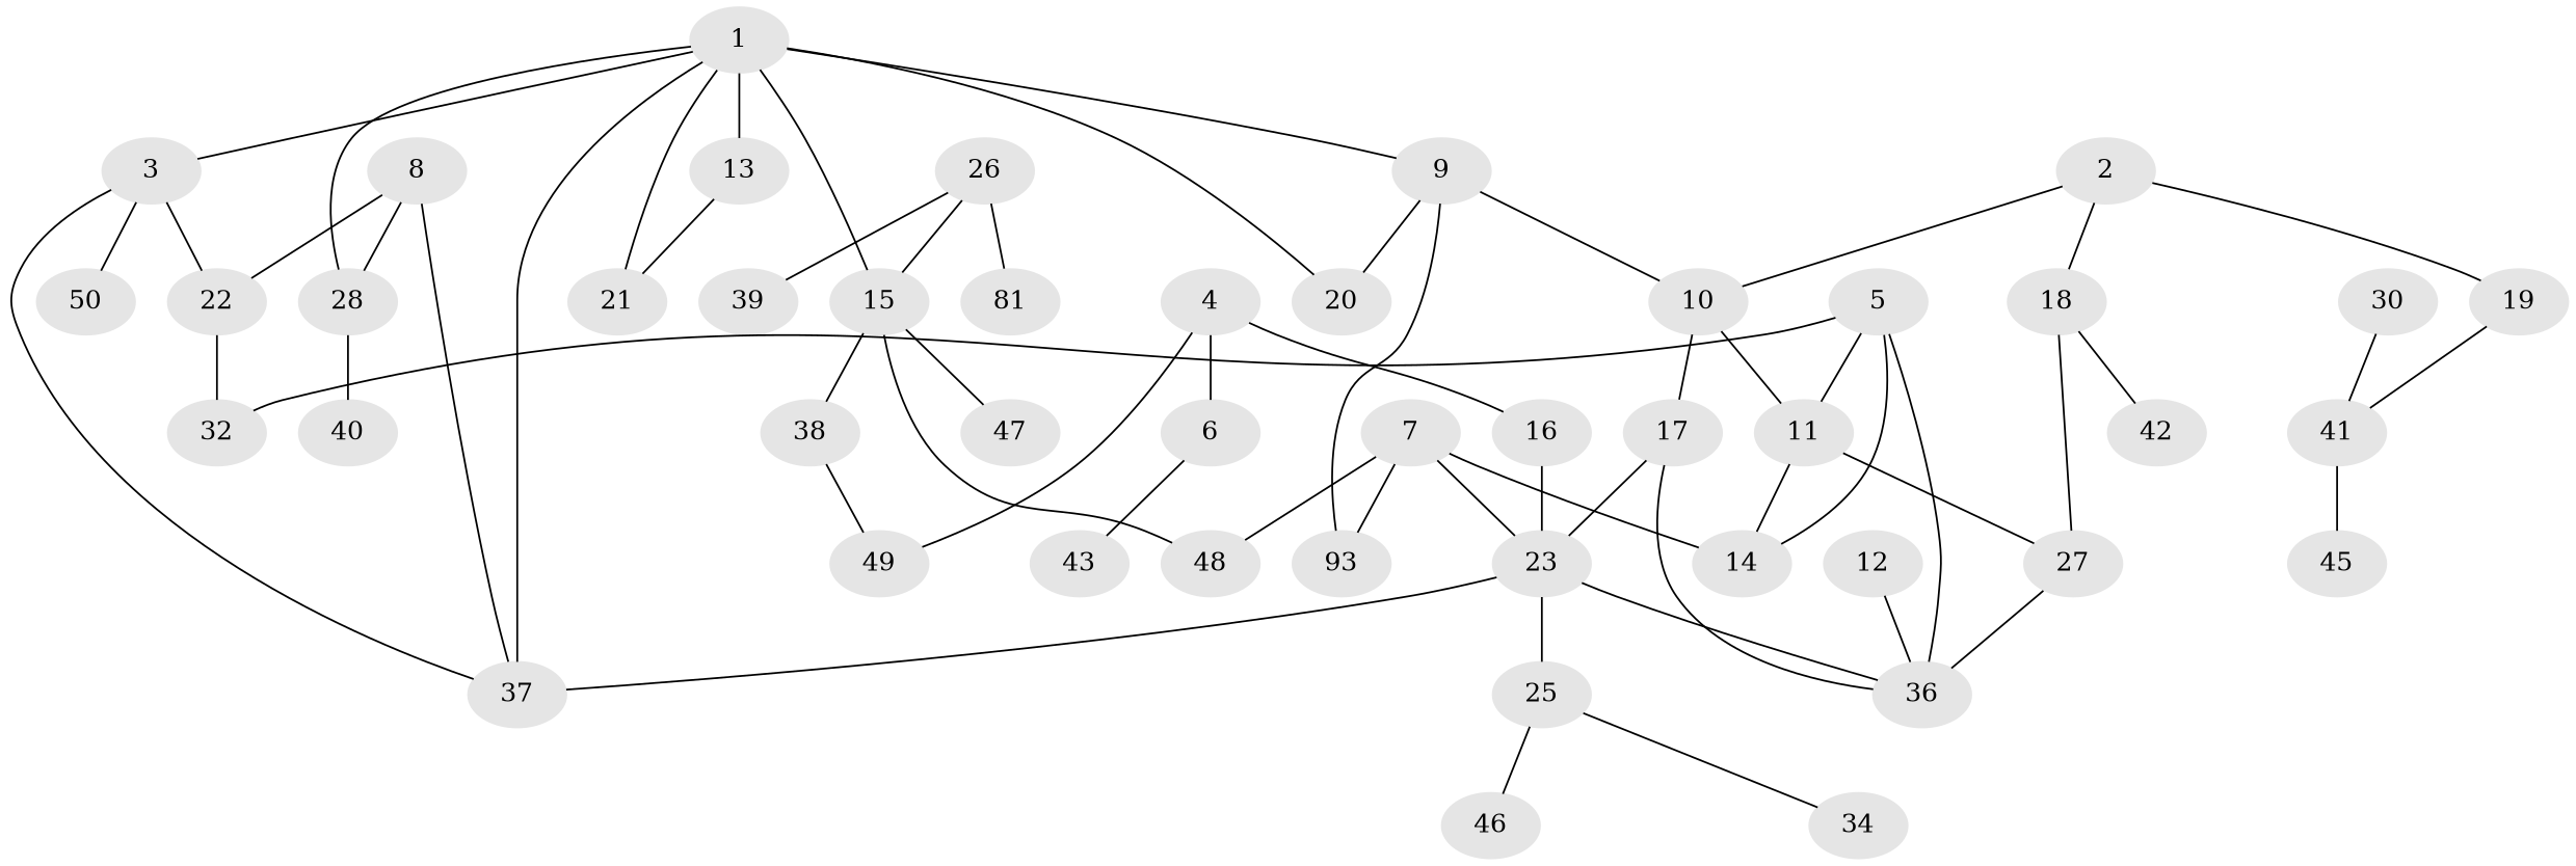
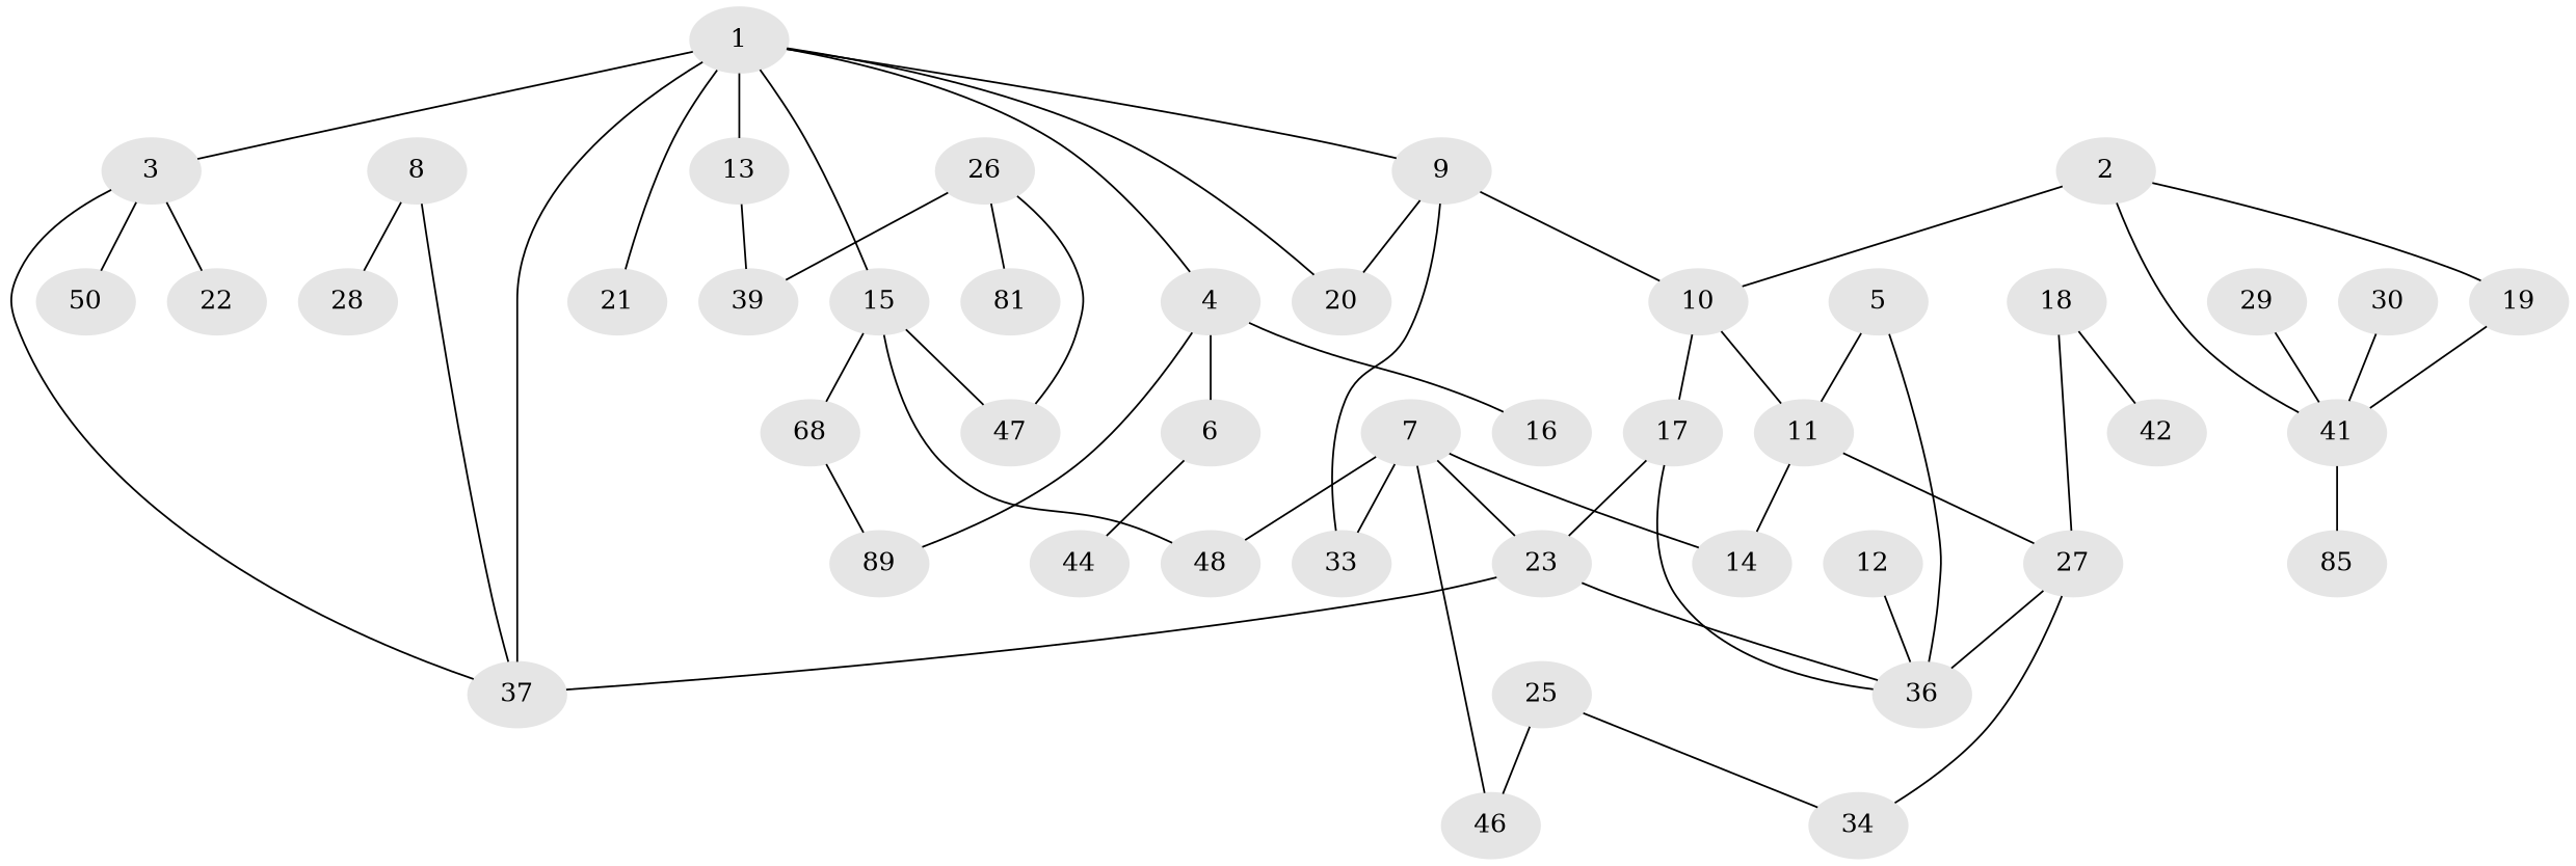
  graph {
    node [color=gray90 style=filled]
    edge [weight=1.0]
    1
    3
    4
    9
    13
    15
    20
    21
    37
    22
    50
    6
    16
-   49
+   49 [label=89]
    10
-   33 [label=93]
+   33
    39
    48
-   38
+   38 [label=68]
    47
    2
    19
    41
    11
    17
-   45
-   32
-   43
+   45 [label=85]
+   43 [label=44]
    23
    5
    14
    36
    27
    7
    46
    25
    8
    28
-   40
    34
    12
    18
    42
    26
    n45 [label=81]
+   29
    30
    1 -- 3
-   1 -- 28
+   1 -- 4
    1 -- 9
    1 -- 13
    1 -- 15
    1 -- 20
    1 -- 21
    1 -- 37
    3 -- 37
    3 -- 22
    3 -- 50
    4 -- 6
    4 -- 16
    4 -- 49
    9 -- 20
    9 -- 10
    9 -- 33
-   13 -- 21
+   13 -- 39
    15 -- 48
    15 -- 38
    15 -- 47
-   22 -- 32
    6 -- 43
-   16 -- 23
    10 -- 11
    10 -- 17
    38 -- 49
    2 -- 10
    2 -- 19
-   2 -- 18
+   2 -- 41
    19 -- 41
    41 -- 45
    11 -- 14
    11 -- 27 [weight=2.0]
    17 -- 23
    17 -- 36
    23 -- 37 [weight=2.0]
    23 -- 36
-   23 -- 25
    5 -- 11
-   5 -- 32
-   5 -- 14
    5 -- 36
    27 -- 36 [weight=2.0]
+   27 -- 34
    7 -- 33 [weight=2.0]
    7 -- 48
    7 -- 23
    7 -- 14
+   7 -- 46
    25 -- 46
    25 -- 34
    8 -- 37
-   8 -- 22
    8 -- 28
-   28 -- 40
    12 -- 36
    18 -- 27
    18 -- 42
    26 -- 39
-   26 -- 15
+   26 -- 47
    26 -- n45
+   29 -- 41
    30 -- 41
  }
